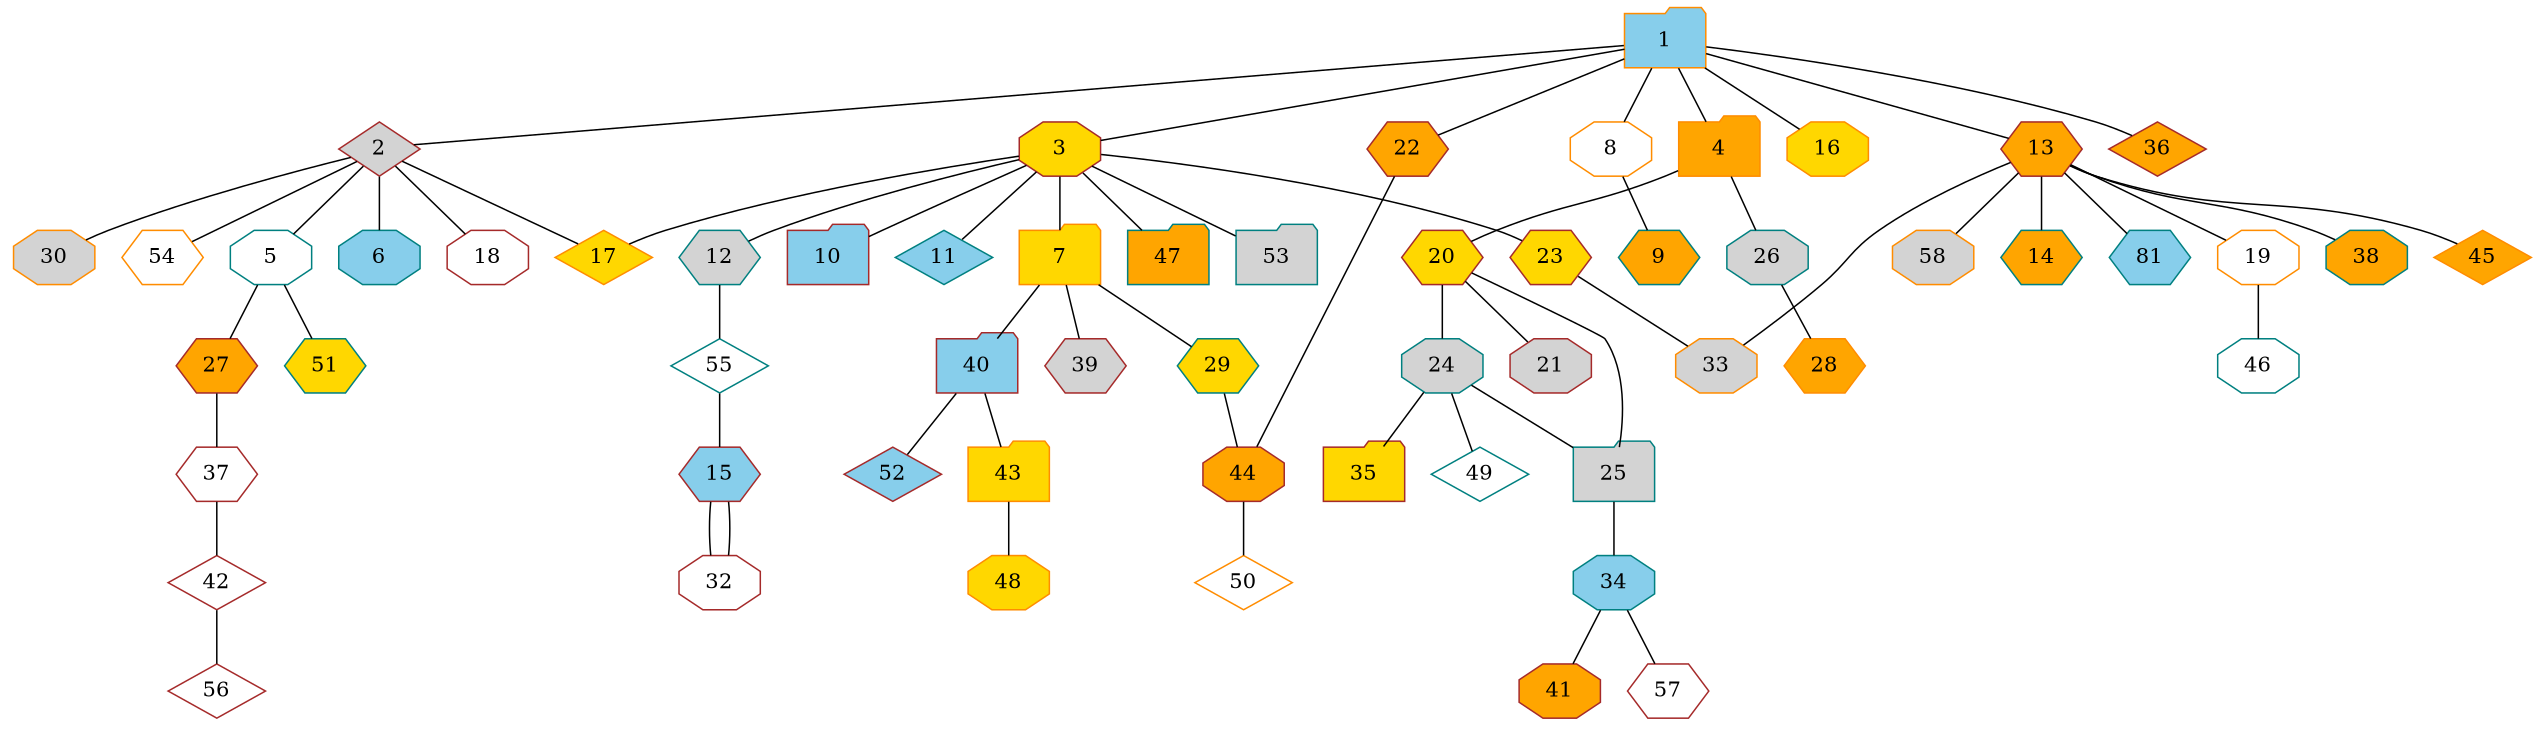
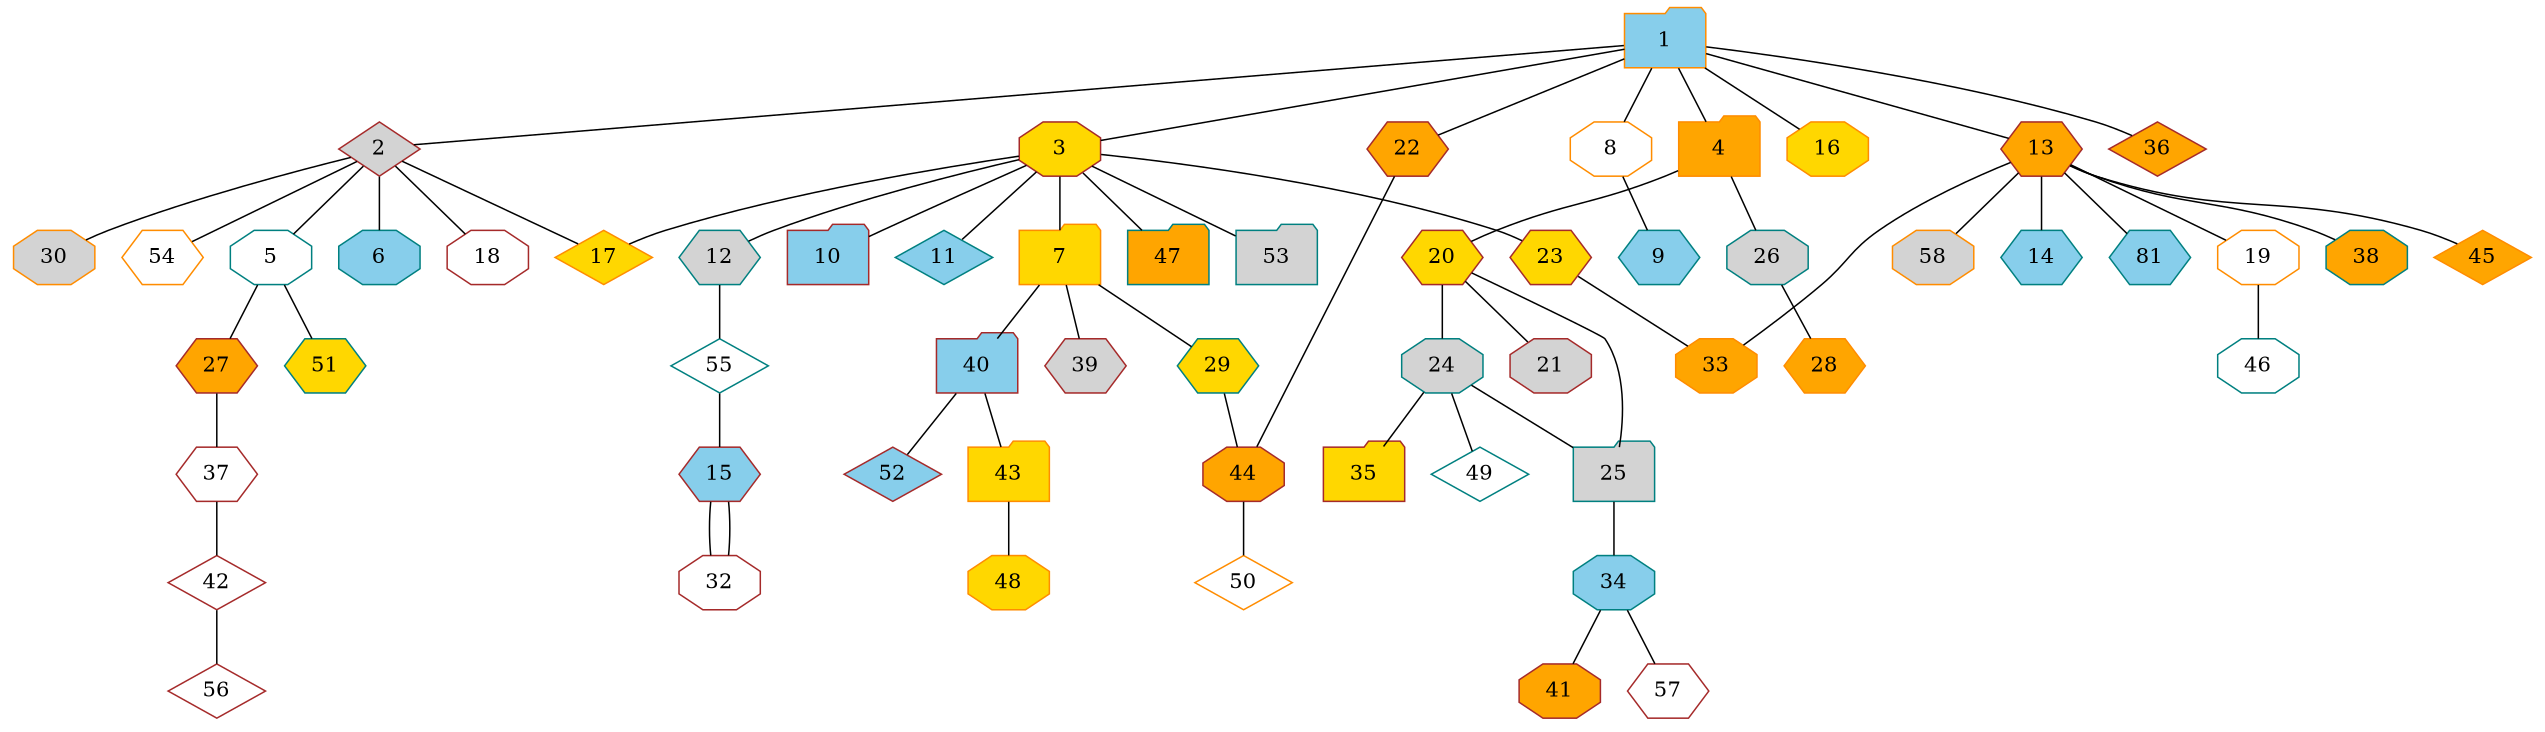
  graph {
    node [color=brown fillcolor=white shape=octagon style=filled]
    1 [color=darkorange fillcolor=skyblue shape=folder]
    2 [fillcolor=lightgrey shape=diamond]
    3 [fillcolor=gold]
    4 [color=darkorange fillcolor=orange shape=folder]
    8 [color=darkorange]
    13 [fillcolor=orange shape=hexagon]
    16 [color=darkorange fillcolor=gold]
    22 [fillcolor=orange shape=hexagon]
    36 [fillcolor=orange shape=diamond]
    5 [color=teal]
    6 [color=teal fillcolor=skyblue]
    17 [color=darkorange fillcolor=gold shape=diamond]
    18
    30 [color=darkorange fillcolor=lightgrey]
    54 [color=darkorange shape=hexagon]
    7 [color=darkorange fillcolor=gold shape=folder]
    10 [fillcolor=skyblue shape=folder]
    11 [color=teal fillcolor=skyblue shape=diamond]
    12 [color=teal fillcolor=lightgrey shape=hexagon]
    23 [fillcolor=gold shape=hexagon]
    47 [color=teal fillcolor=orange shape=folder]
    53 [color=teal fillcolor=lightgrey shape=folder]
    20 [fillcolor=gold shape=hexagon]
    26 [color=teal fillcolor=lightgrey]
-   9 [color=teal fillcolor=orange shape=hexagon]
-   14 [color=teal fillcolor=orange shape=hexagon]
+   9 [color=teal fillcolor=skyblue shape=hexagon]
+   14 [color=teal fillcolor=skyblue shape=hexagon]
    19 [color=darkorange]
    n28 [color=teal fillcolor=skyblue label=81 shape=hexagon]
-   33 [color=darkorange fillcolor=lightgrey]
+   33 [color=darkorange fillcolor=orange]
    38 [color=teal fillcolor=orange]
    45 [color=darkorange fillcolor=orange shape=diamond]
    58 [color=darkorange fillcolor=lightgrey]
    44 [fillcolor=orange]
    27 [fillcolor=orange shape=hexagon]
    51 [color=teal fillcolor=gold shape=hexagon]
    29 [color=teal fillcolor=gold shape=hexagon]
    39 [fillcolor=lightgrey shape=hexagon]
    40 [fillcolor=skyblue shape=folder]
    55 [color=teal shape=diamond]
    21 [fillcolor=lightgrey]
    24 [color=teal fillcolor=lightgrey]
    25 [color=teal fillcolor=lightgrey shape=folder]
    28 [color=darkorange fillcolor=orange shape=hexagon]
    37 [shape=hexagon]
    43 [color=darkorange fillcolor=gold shape=folder]
    52 [fillcolor=skyblue shape=diamond]
    15 [fillcolor=skyblue shape=hexagon]
    32
    46 [color=teal]
    35 [fillcolor=gold shape=folder]
    49 [color=teal shape=diamond]
    34 [color=teal fillcolor=skyblue]
    50 [color=darkorange shape=diamond]
    41 [fillcolor=orange]
    57 [shape=hexagon]
    42 [shape=diamond]
    56 [shape=diamond]
    48 [color=darkorange fillcolor=gold]
    1 -- 2
    1 -- 3
    1 -- 4
    1 -- 8
    1 -- 13
    1 -- 16
    1 -- 22
    1 -- 36
    2 -- 5
    2 -- 6
    2 -- 17
    2 -- 18
    2 -- 30
    2 -- 54
    3 -- 17
    3 -- 7
    3 -- 10
    3 -- 11
    3 -- 12
    3 -- 23
    3 -- 47
    3 -- 53
    4 -- 20
    4 -- 26
    8 -- 9
    13 -- 14
    13 -- 19
    13 -- n28
    13 -- 33
    13 -- 38
    13 -- 45
    13 -- 58
    22 -- 44
    5 -- 27
    5 -- 51
    7 -- 29
    7 -- 39
    7 -- 40
    12 -- 55
    23 -- 33
    20 -- 21
    20 -- 24
    20 -- 25
    26 -- 28
    19 -- 46
    44 -- 50
    27 -- 37
    29 -- 44
    40 -- 43
    40 -- 52
    55 -- 15
    24 -- 25
    24 -- 35
    24 -- 49
    25 -- 34
    37 -- 42
    43 -- 48
    15 -- 32
    15 -- 32
    34 -- 41
    34 -- 57
    42 -- 56
  }
